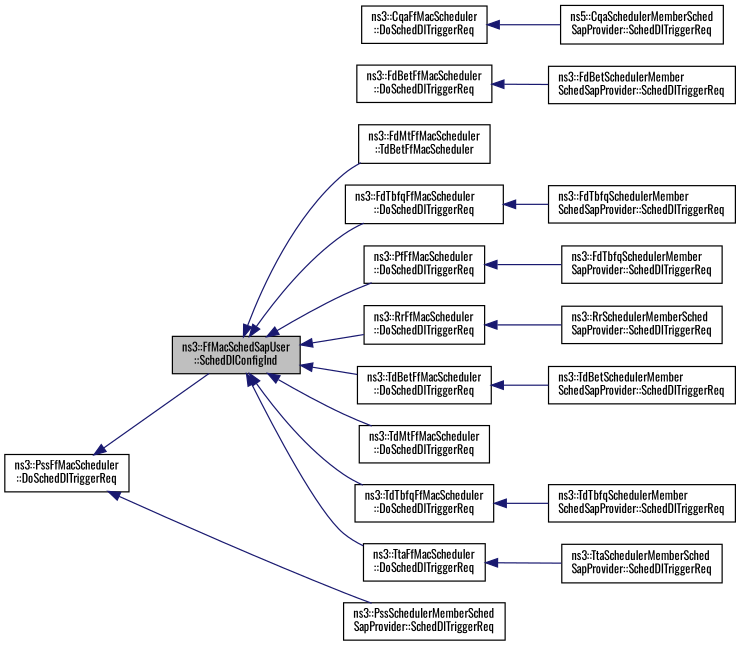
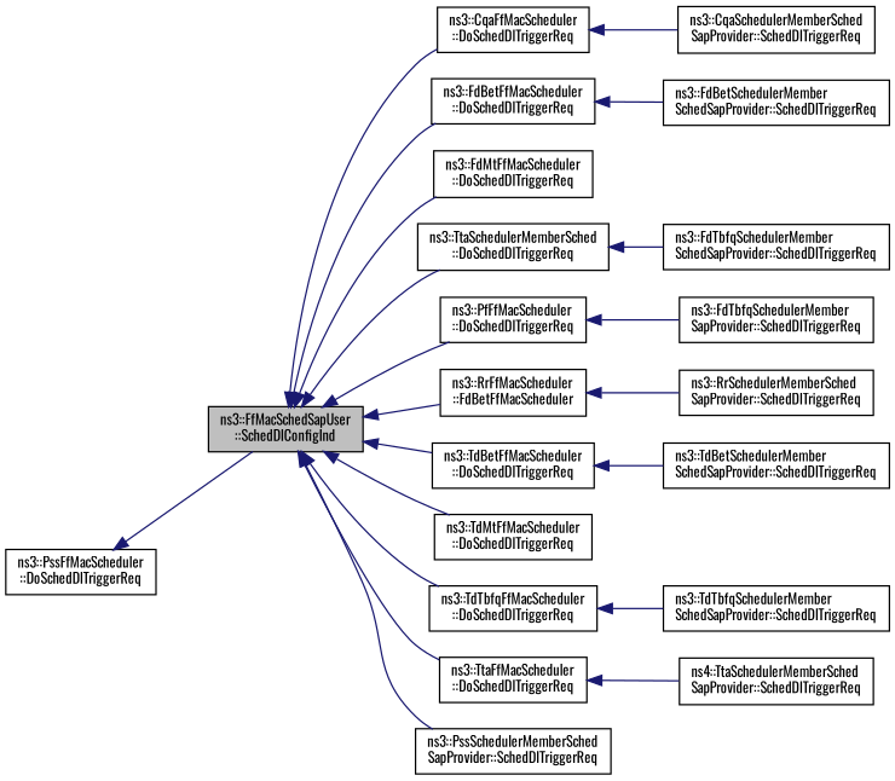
  digraph {
    fontname=Oswald
    rankdir=LR
    node [color=black fillcolor=white fontname=Oswald fontsize=10 shape=record style=filled]
    edge [color=midnightblue dir=back fontname=Oswald fontsize=10 labelfontname=Helvetica labelfontsize=10 style=solid]
    n1 [fillcolor=grey75 fontcolor=black height=0.2 label="ns3::FfMacSchedSapUser\l::SchedDlConfigInd" width=0.4]
    n2 [height=0.2 label="ns3::CqaFfMacScheduler\l::DoSchedDlTriggerReq" width=0.4]
    n3 [height=0.2 label="ns3::FdBetFfMacScheduler\l::DoSchedDlTriggerReq" width=0.4]
-   n4 [height=0.2 label="ns3::FdMtFfMacScheduler\l::TdBetFfMacScheduler" width=0.4]
-   n5 [height=0.2 label="ns3::FdTbfqFfMacScheduler\l::DoSchedDlTriggerReq" width=0.4]
+   n4 [height=0.2 label="ns3::FdMtFfMacScheduler\l::DoSchedDlTriggerReq" width=0.4]
+   n5 [height=0.2 label="ns3::TtaSchedulerMemberSched\l::DoSchedDlTriggerReq" width=0.4]
    n6 [height=0.2 label="ns3::PfFfMacScheduler\l::DoSchedDlTriggerReq" width=0.4]
-   n7 [height=0.2 label="ns3::RrFfMacScheduler\l::DoSchedDlTriggerReq" width=0.4]
+   n7 [height=0.2 label="ns3::RrFfMacScheduler\l::FdBetFfMacScheduler" width=0.4]
    n8 [height=0.2 label="ns3::TdBetFfMacScheduler\l::DoSchedDlTriggerReq" width=0.4]
    n9 [height=0.2 label="ns3::TdMtFfMacScheduler\l::DoSchedDlTriggerReq" width=0.4]
    n10 [height=0.2 label="ns3::TdTbfqFfMacScheduler\l::DoSchedDlTriggerReq" width=0.4]
    n11 [height=0.2 label="ns3::TtaFfMacScheduler\l::DoSchedDlTriggerReq" width=0.4]
-   n12 [height=0.2 label="ns5::CqaSchedulerMemberSched\lSapProvider::SchedDlTriggerReq" width=0.4]
+   n12 [height=0.2 label="ns3::CqaSchedulerMemberSched\lSapProvider::SchedDlTriggerReq" width=0.4]
    n13 [height=0.2 label="ns3::FdBetSchedulerMember\lSchedSapProvider::SchedDlTriggerReq" width=0.4]
    n14 [height=0.2 label="ns3::FdTbfqSchedulerMember\lSchedSapProvider::SchedDlTriggerReq" width=0.4]
    n15 [height=0.2 label="ns3::FdTbfqSchedulerMember\lSapProvider::SchedDlTriggerReq" width=0.4]
    n16 [height=0.2 label="ns3::PssFfMacScheduler\l::DoSchedDlTriggerReq" width=0.4]
    n17 [height=0.2 label="ns3::PssSchedulerMemberSched\lSapProvider::SchedDlTriggerReq" width=0.4]
    n18 [height=0.2 label="ns3::RrSchedulerMemberSched\lSapProvider::SchedDlTriggerReq" width=0.4]
    n19 [height=0.2 label="ns3::TdBetSchedulerMember\lSchedSapProvider::SchedDlTriggerReq" width=0.4]
    n20 [height=0.2 label="ns3::TdTbfqSchedulerMember\lSchedSapProvider::SchedDlTriggerReq" width=0.4]
-   n21 [height=0.2 label="ns3::TtaSchedulerMemberSched\lSapProvider::SchedDlTriggerReq" width=0.4]
+   n21 [height=0.2 label="ns4::TtaSchedulerMemberSched\lSapProvider::SchedDlTriggerReq" width=0.4]
+   n1 -> n2
+   n1 -> n3
    n1 -> n4
    n1 -> n5
    n1 -> n6
    n1 -> n7
    n1 -> n8
    n1 -> n9
    n1 -> n10
    n1 -> n11
    n2 -> n12
    n3 -> n13
    n5 -> n14
    n6 -> n15
    n7 -> n18
    n8 -> n19
    n10 -> n20
    n11 -> n21
    n16 -> n1
-   n16 -> n17
+   n1 -> n17
  }
